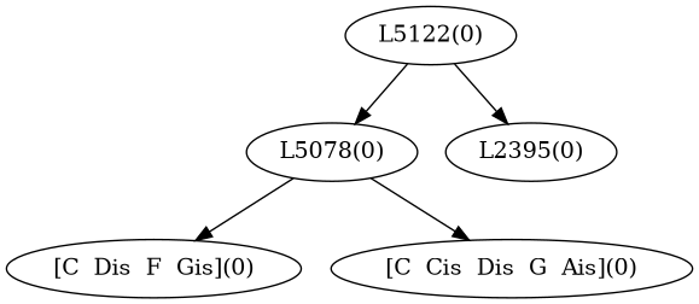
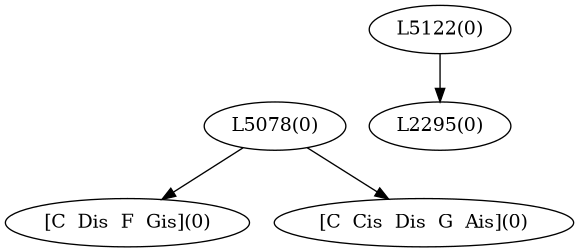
  digraph {
    "L5078(0)"
-   "L2395(0)"
+   "L2395(0)" [label="L2295(0)"]
    n3 [label="L5122(0)"]
    "[C  Dis  F  Gis](0)"
    "[C  Cis  Dis  G  Ais](0)"
    subgraph sub_1 {
      rank=same
      "L5078(0)"
      "L2395(0)"
    }
    subgraph sub_2 {
      rank=min
      n3
    }
    subgraph sub_3 {
      rank=max
      "[C  Dis  F  Gis](0)"
      "[C  Cis  Dis  G  Ais](0)"
    }
    "L5078(0)" -> "[C  Dis  F  Gis](0)"
    "L5078(0)" -> "[C  Cis  Dis  G  Ais](0)"
-   n3 -> "L5078(0)"
    n3 -> "L2395(0)"
  }
